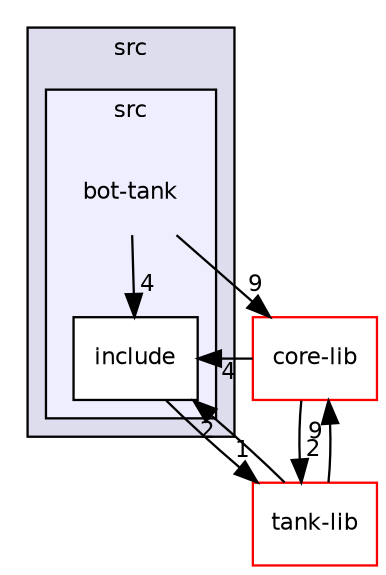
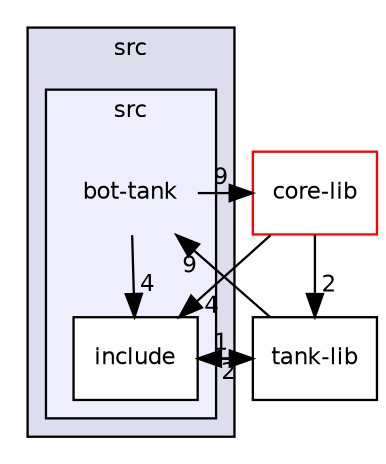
  digraph {
    compound=true
    node [fontname=Helvetica fontsize=10 shape=box color=red]
    edge [headlabel=4 labeldistance=1.5 labelfontname=Helvetica labelfontsize=10]
    n1 [label="bot-tank" shape=plaintext color=""]
    n2 [color=black fillcolor=white label=include style=filled]
    n3 [label="core-lib"]
-   n4 [label="tank-lib"]
+   n4 [color=black label="tank-lib"]
    subgraph cluster_1 {
      bgcolor="#ddddee"
      fontname=Helvetica
      fontsize=10
      label=src
      pencolor=black
      subgraph cluster_2 {
        bgcolor="#eeeeff"
        fontname=Helvetica
        fontsize=10
        label=src
        pencolor=black
        n1
        n2
      }
    }
    n1 -> n2
    n1 -> n3 [headlabel=9]
    n2 -> n4 [headlabel=1]
    n3 -> n2
    n3 -> n4 [headlabel=2]
    n4 -> n2 [headlabel=2]
-   n4 -> n3 [headlabel=9]
+   n4 -> n1 [headlabel=9]
  }
